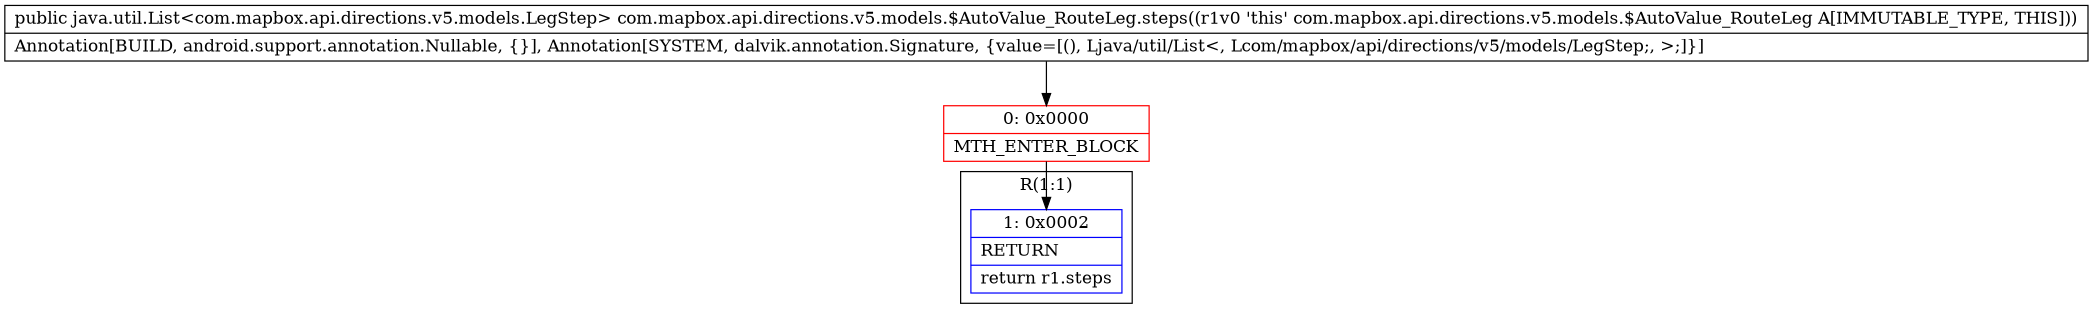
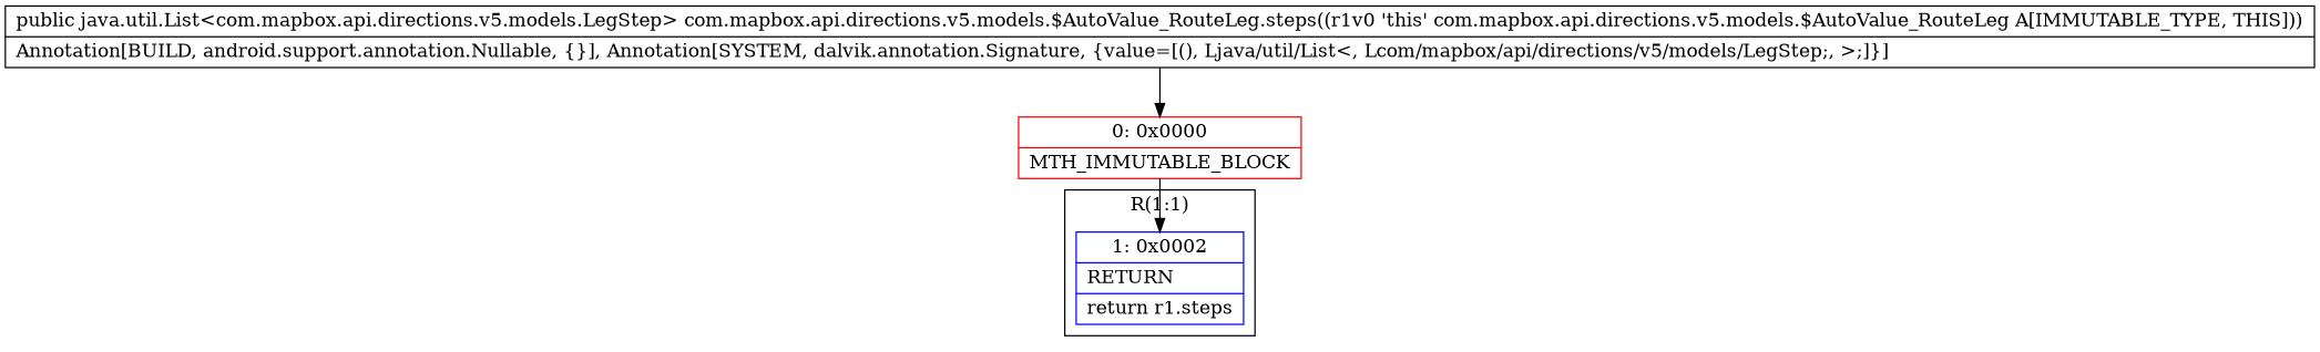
  digraph {
    node [shape=record]
    n1 [color=blue label="{1\:\ 0x0002|RETURN\l|return r1.steps\l}"]
-   n2 [color=red label="{0\:\ 0x0000|MTH_ENTER_BLOCK\l}"]
+   n2 [color=red label="{0\:\ 0x0000|MTH_IMMUTABLE_BLOCK\l}"]
    n3 [label="{public java.util.List\<com.mapbox.api.directions.v5.models.LegStep\> com.mapbox.api.directions.v5.models.$AutoValue_RouteLeg.steps((r1v0 'this' com.mapbox.api.directions.v5.models.$AutoValue_RouteLeg A[IMMUTABLE_TYPE, THIS]))  | Annotation[BUILD, android.support.annotation.Nullable, \{\}], Annotation[SYSTEM, dalvik.annotation.Signature, \{value=[(), Ljava\/util\/List\<, Lcom\/mapbox\/api\/directions\/v5\/models\/LegStep;, \>;]\}]\l}"]
    subgraph cluster_1 {
      label="R(1:1)"
      n1
    }
    n2 -> n1
    n3 -> n2
  }
